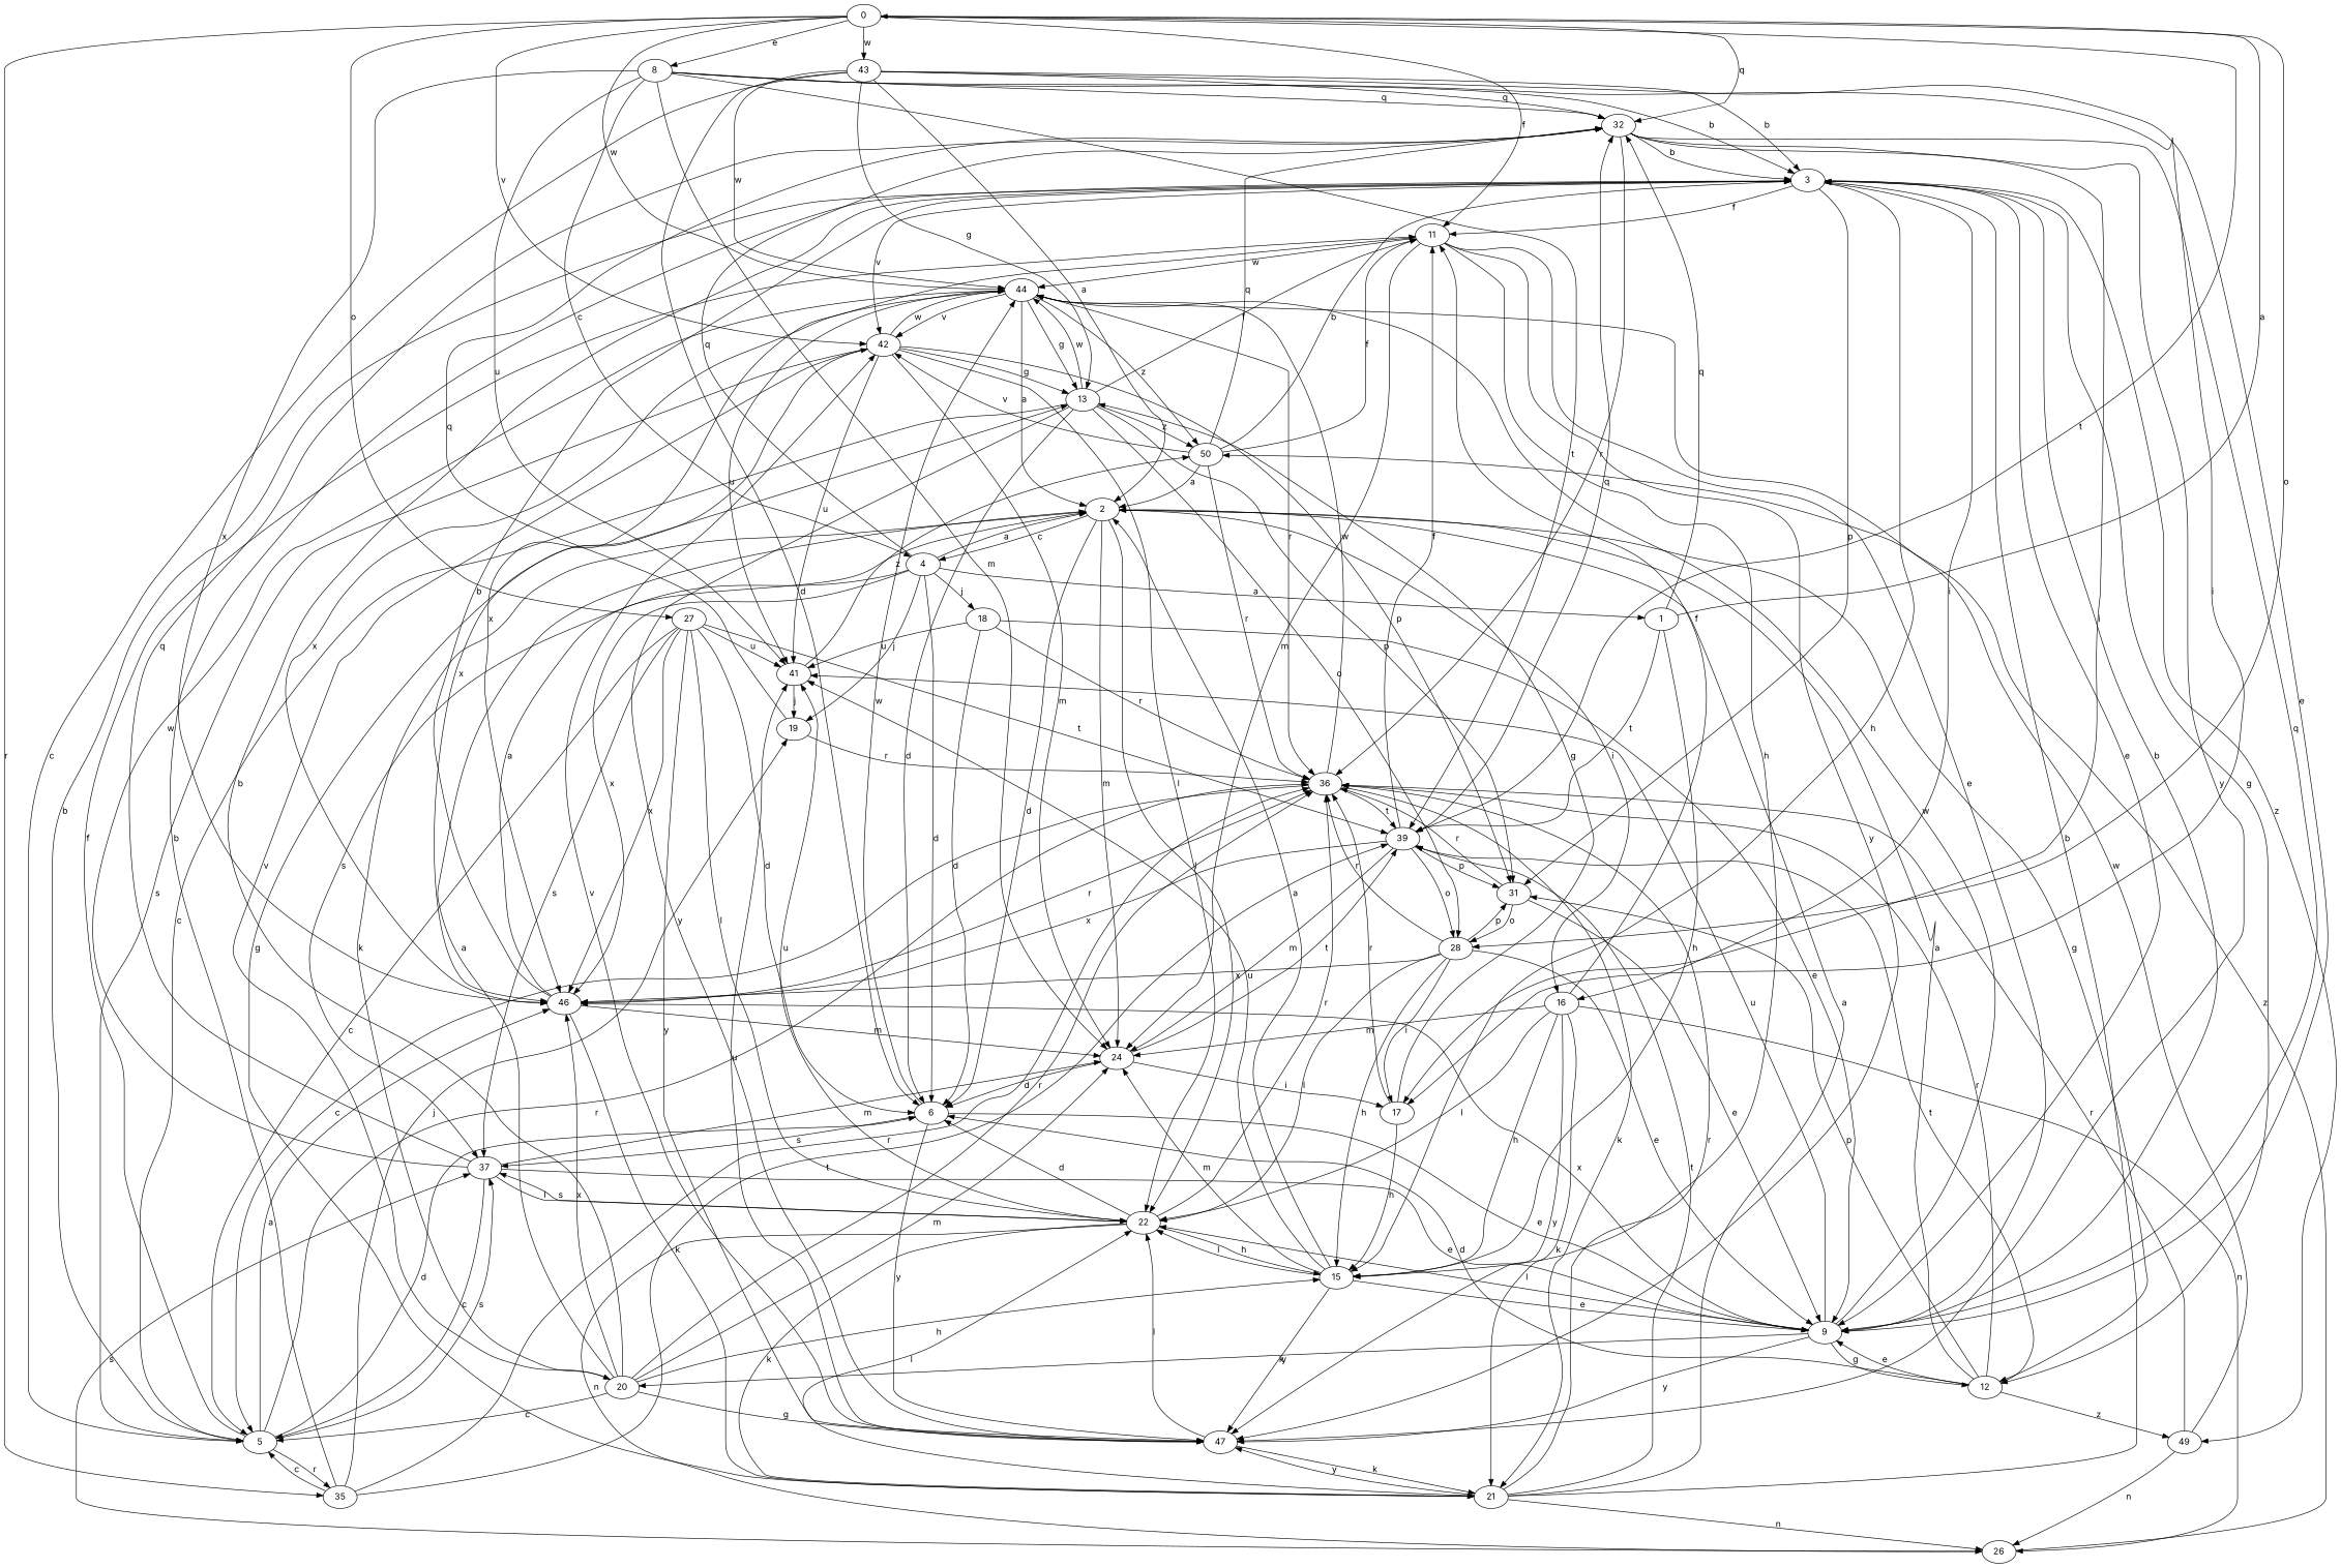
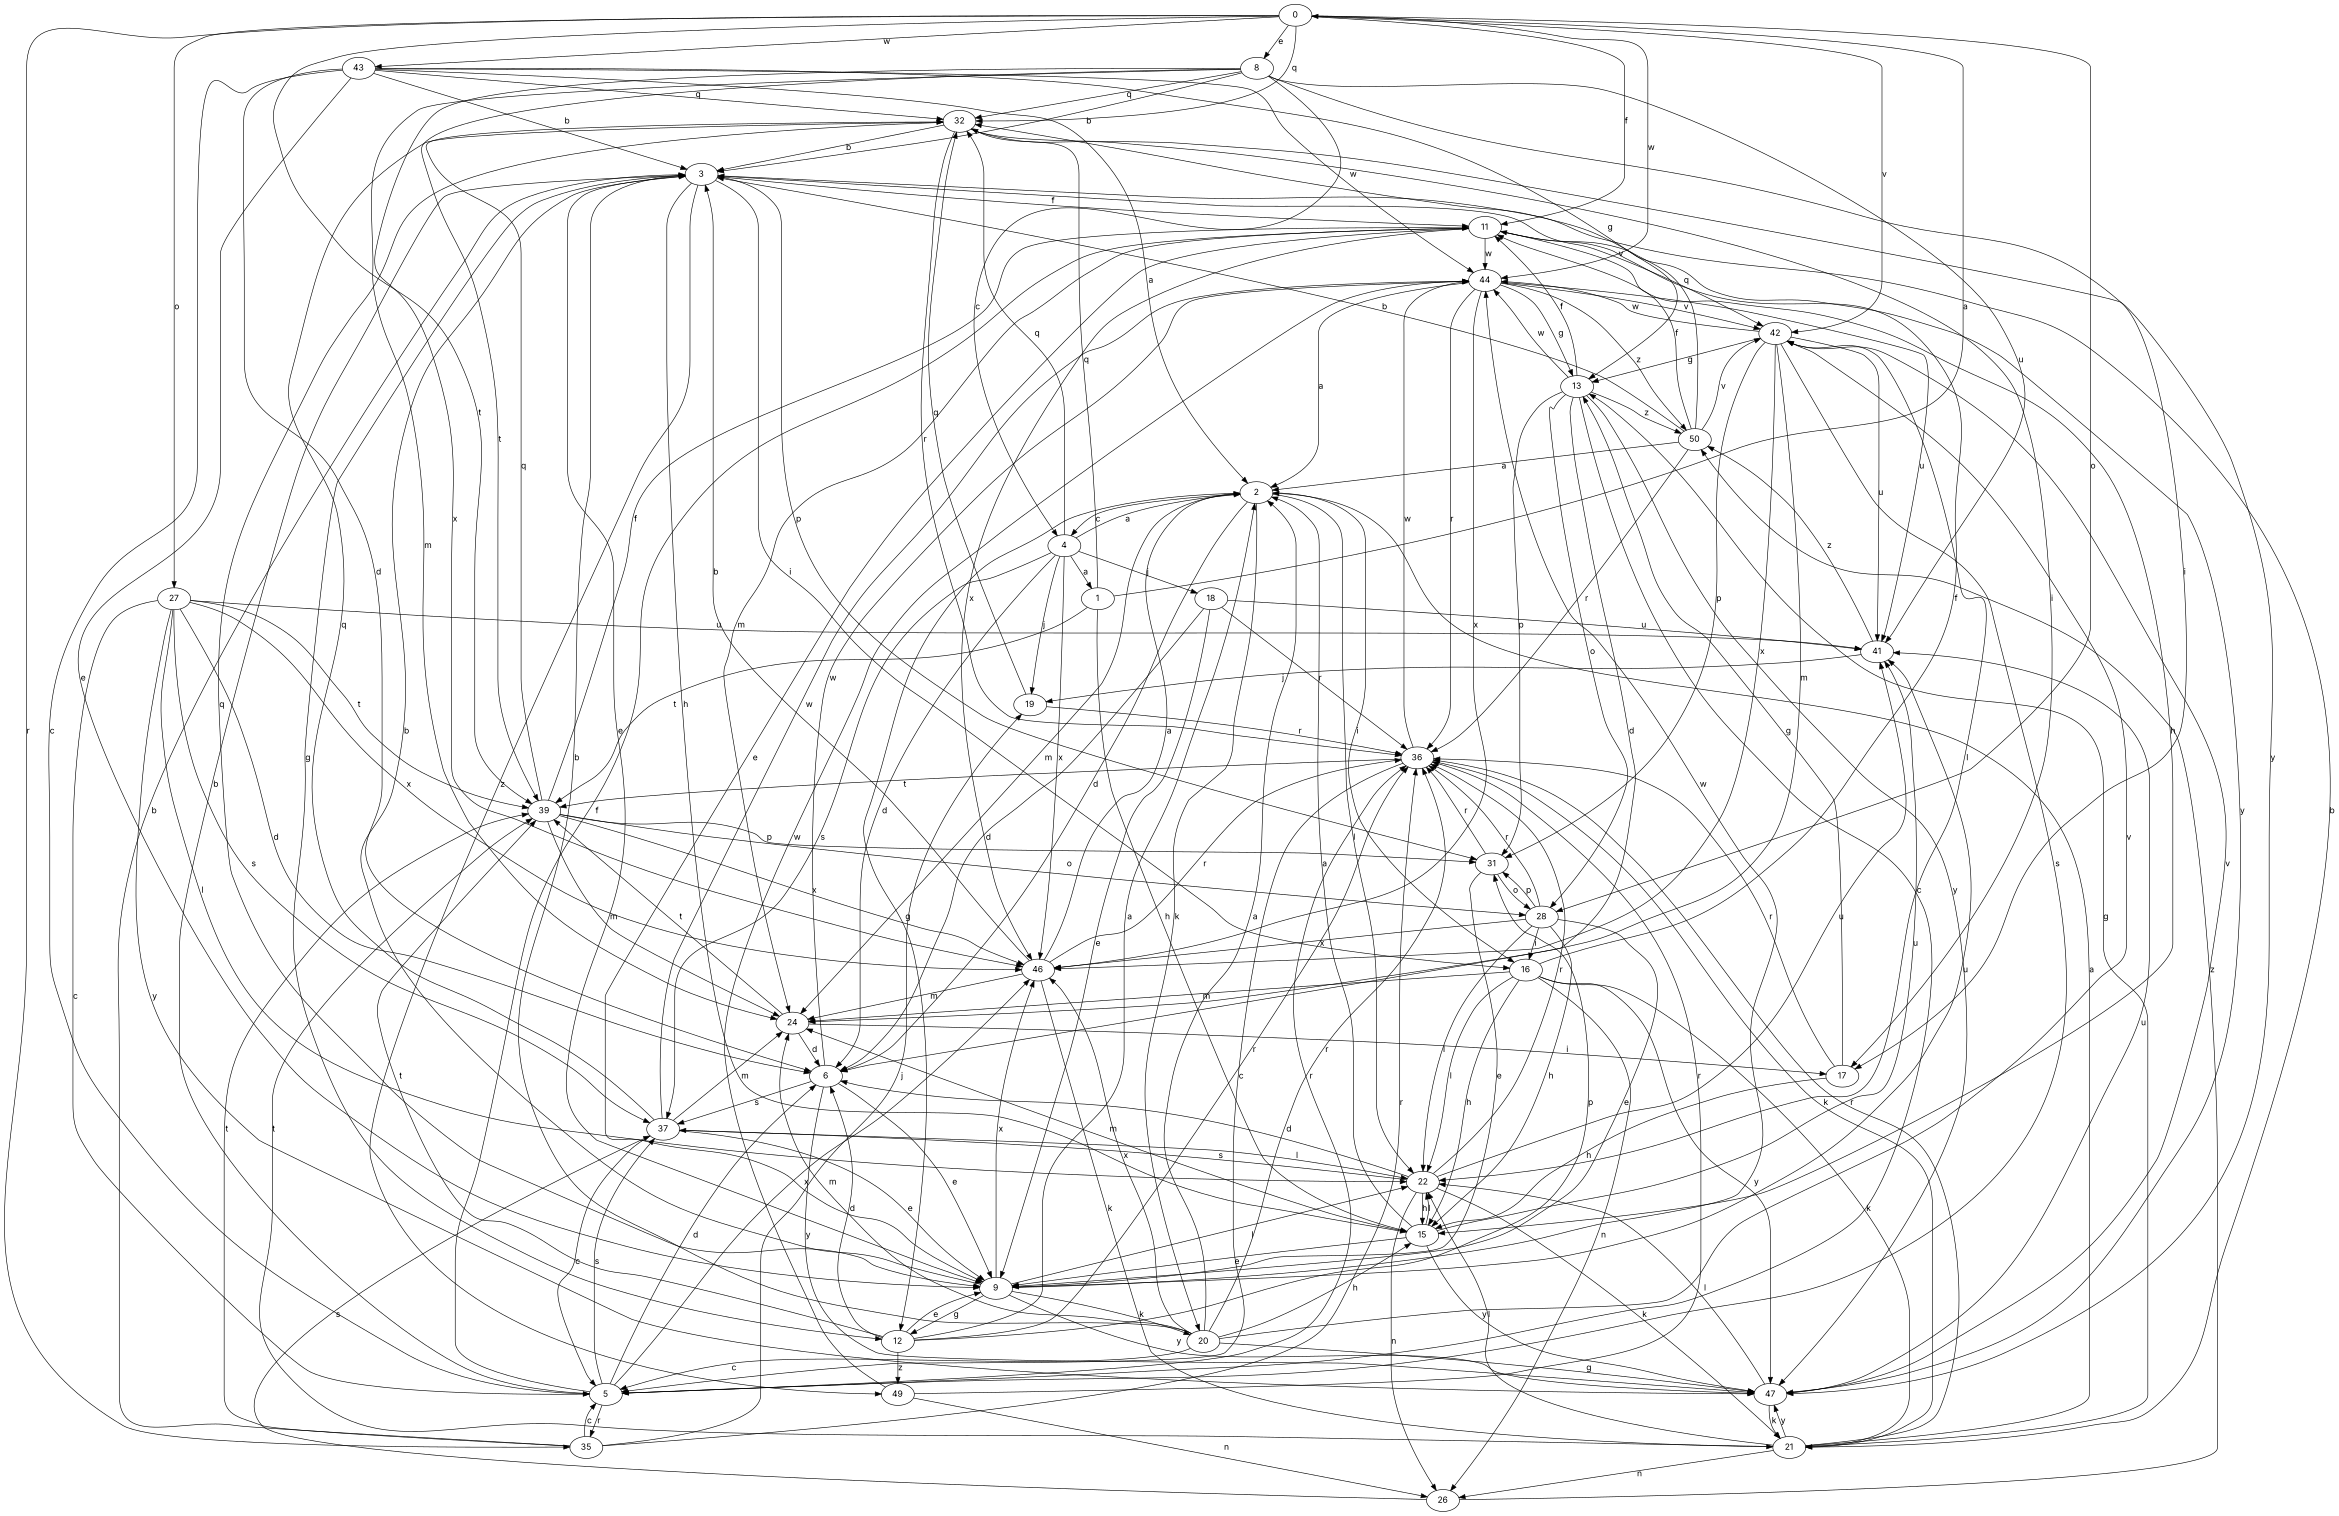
  strict digraph {
    fontname=Inter
    node [fontname=Inter]
    edge [fontname=Inter]
    0
    8
    11
    27
    28
    32
    35
    39
    42
    43
    44
    4
    24
    3
    46
    17
    41
    15
    9
    47
    6
    22
    37
    5
    31
    36
    19
    13
    2
    50
    1
    12
    16
    20
    18
    49
    21
    26
    0 -> 8 [label=e]
    0 -> 11 [label=f]
    0 -> 27 [label=o]
    0 -> 28 [label=o]
    0 -> 32 [label=q]
    0 -> 35 [label=r]
    0 -> 39 [label=t]
    0 -> 42 [label=v]
    0 -> 43 [label=w]
    0 -> 44 [label=w]
    8 -> 32 [label=q]
    8 -> 39 [label=t]
    8 -> 4 [label=c]
    8 -> 24 [label=m]
    8 -> 3 [label=b]
    8 -> 46 [label=x]
    8 -> 17 [label=i]
    8 -> 41 [label=u]
    11 -> 44 [label=w]
    11 -> 24 [label=m]
    11 -> 46 [label=x]
    11 -> 15 [label=h]
    11 -> 9 [label=e]
    11 -> 47 [label=y]
    27 -> 39 [label=t]
    27 -> 46 [label=x]
    27 -> 41 [label=u]
    27 -> 47 [label=y]
    27 -> 6 [label=d]
    27 -> 22 [label=l]
    27 -> 37 [label=s]
    27 -> 5 [label=c]
    28 -> 46 [label=x]
-   28 -> 17 [label=i]
+   28 -> 16 [label=i]
    28 -> 15 [label=h]
    28 -> 9 [label=e]
    28 -> 22 [label=l]
    28 -> 31 [label=p]
    28 -> 36 [label=r]
    32 -> 3 [label=b]
    32 -> 17 [label=i]
    32 -> 9 [label=q]
    32 -> 47 [label=y]
    32 -> 36 [label=r]
    35 -> 39 [label=t]
    35 -> 3 [label=b]
    35 -> 5 [label=c]
    35 -> 36 [label=r]
    35 -> 19 [label=j]
    39 -> 11 [label=f]
    39 -> 28 [label=o]
    39 -> 32 [label=q]
    39 -> 24 [label=m]
    39 -> 46 [label=x]
    39 -> 31 [label=p]
    42 -> 44 [label=w]
    42 -> 24 [label=m]
    42 -> 46 [label=x]
    42 -> 41 [label=u]
    42 -> 22 [label=l]
    42 -> 5 [label=s]
    42 -> 31 [label=p]
    42 -> 13 [label=g]
    43 -> 32 [label=q]
    43 -> 44 [label=w]
    43 -> 3 [label=b]
    43 -> 9 [label=e]
    43 -> 6 [label=d]
    43 -> 5 [label=c]
    43 -> 13 [label=g]
    43 -> 2 [label=a]
    44 -> 42 [label=v]
    44 -> 46 [label=x]
    44 -> 41 [label=u]
    44 -> 36 [label=r]
    44 -> 13 [label=g]
    44 -> 2 [label=a]
    44 -> 50 [label=z]
    4 -> 32 [label=q]
    4 -> 46 [label=x]
    4 -> 6 [label=d]
    4 -> 37 [label=s]
    4 -> 19 [label=j]
    4 -> 2 [label=a]
    4 -> 1 [label=a]
    4 -> 18 [label=j]
    24 -> 39 [label=t]
    24 -> 17 [label=i]
    24 -> 6 [label=d]
    3 -> 11 [label=f]
    3 -> 42 [label=v]
    3 -> 15 [label=h]
    3 -> 9 [label=e]
    3 -> 31 [label=p]
    3 -> 12 [label=g]
    3 -> 16 [label=i]
    3 -> 49 [label=z]
    46 -> 24 [label=m]
    46 -> 3 [label=b]
    46 -> 36 [label=r]
    46 -> 2 [label=a]
    46 -> 21 [label=k]
    17 -> 15 [label=h]
    17 -> 36 [label=r]
    17 -> 13 [label=g]
    41 -> 19 [label=j]
    41 -> 50 [label=z]
    15 -> 24 [label=m]
    15 -> 41 [label=u]
    15 -> 9 [label=e]
    15 -> 47 [label=y]
    15 -> 22 [label=l]
    15 -> 2 [label=a]
    9 -> 44 [label=w]
    9 -> 3 [label=b]
    9 -> 46 [label=x]
    9 -> 41 [label=u]
    9 -> 47 [label=y]
    9 -> 22 [label=l]
    9 -> 12 [label=g]
    9 -> 20 [label=k]
    47 -> 42 [label=v]
    47 -> 41 [label=u]
    47 -> 22 [label=l]
    47 -> 21 [label=k]
    6 -> 44 [label=w]
    6 -> 9 [label=e]
    6 -> 47 [label=y]
    6 -> 37 [label=s]
    22 -> 41 [label=u]
    22 -> 15 [label=h]
    22 -> 6 [label=d]
    22 -> 37 [label=s]
    22 -> 36 [label=r]
    22 -> 21 [label=k]
    22 -> 26 [label=n]
    37 -> 32 [label=q]
    37 -> 44 [label=w]
    37 -> 24 [label=m]
    37 -> 9 [label=e]
    37 -> 22 [label=l]
    37 -> 5 [label=c]
    5 -> 11 [label=f]
    5 -> 35 [label=r]
    5 -> 3 [label=b]
-   5 -> 46 [label=a]
+   5 -> 46 [label=x]
    5 -> 6 [label=d]
    5 -> 37 [label=s]
    5 -> 36 [label=r]
    31 -> 28 [label=o]
    31 -> 9 [label=e]
    31 -> 36 [label=r]
    36 -> 39 [label=t]
    36 -> 44 [label=w]
    36 -> 5 [label=c]
    36 -> 21 [label=k]
    19 -> 32 [label=q]
    19 -> 36 [label=r]
    13 -> 11 [label=f]
    13 -> 28 [label=o]
    13 -> 44 [label=w]
    13 -> 47 [label=y]
    13 -> 6 [label=d]
    13 -> 5 [label=c]
    13 -> 31 [label=p]
    13 -> 50 [label=z]
    2 -> 4 [label=c]
    2 -> 24 [label=m]
    2 -> 6 [label=d]
    2 -> 22 [label=l]
    2 -> 12 [label=g]
    2 -> 16 [label=i]
    2 -> 20 [label=k]
    50 -> 11 [label=f]
    50 -> 32 [label=q]
    50 -> 42 [label=v]
    50 -> 3 [label=b]
    50 -> 36 [label=r]
    50 -> 2 [label=a]
    1 -> 0 [label=a]
    1 -> 32 [label=q]
    1 -> 39 [label=t]
    1 -> 15 [label=h]
    12 -> 39 [label=t]
    12 -> 9 [label=e]
    12 -> 6 [label=d]
    12 -> 31 [label=p]
    12 -> 36 [label=r]
    12 -> 2 [label=a]
    12 -> 49 [label=z]
    16 -> 11 [label=f]
    16 -> 24 [label=m]
    16 -> 15 [label=h]
    16 -> 47 [label=y]
    16 -> 22 [label=l]
    16 -> 21 [label=k]
    16 -> 26 [label=n]
    20 -> 42 [label=v]
    20 -> 24 [label=m]
    20 -> 3 [label=b]
    20 -> 46 [label=x]
    20 -> 15 [label=h]
    20 -> 47 [label=g]
    20 -> 5 [label=c]
    20 -> 36 [label=r]
    20 -> 2 [label=a]
    18 -> 41 [label=u]
    18 -> 9 [label=e]
    18 -> 6 [label=d]
    18 -> 36 [label=r]
    49 -> 44 [label=w]
    49 -> 36 [label=r]
    49 -> 26 [label=n]
    21 -> 39 [label=t]
    21 -> 3 [label=b]
    21 -> 47 [label=y]
    21 -> 22 [label=l]
    21 -> 36 [label=r]
    21 -> 13 [label=g]
    21 -> 2 [label=a]
    21 -> 26 [label=n]
    26 -> 37 [label=s]
    26 -> 50 [label=z]
  }
